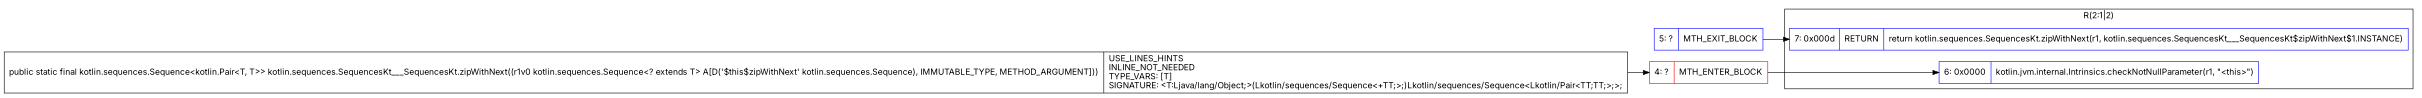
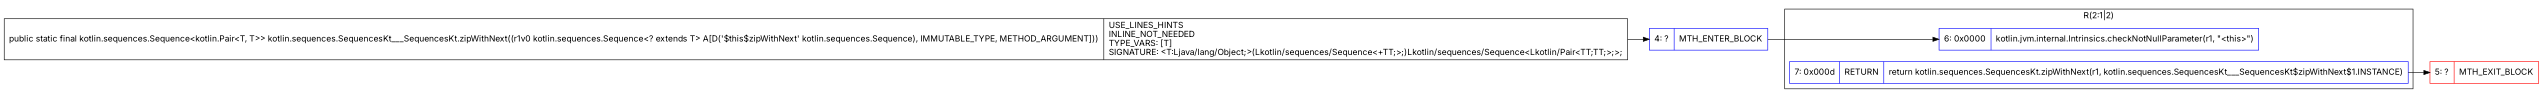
  digraph {
    fontname=Inter
    rankdir=LR
    node [color=blue fontname=Inter shape=record]
    edge [fontname=Inter]
    n1 [label="{6\:\ 0x0000|kotlin.jvm.internal.Intrinsics.checkNotNullParameter(r1, \"\<this\>\")\l}"]
    n2 [label="{7\:\ 0x000d|RETURN\l|return kotlin.sequences.SequencesKt.zipWithNext(r1, kotlin.sequences.SequencesKt___SequencesKt$zipWithNext$1.INSTANCE)\l}"]
-   n3 [label="{5\:\ ?|MTH_EXIT_BLOCK\l}"]
-   n4 [color=red label="{4\:\ ?|MTH_ENTER_BLOCK\l}"]
+   n3 [color=red label="{5\:\ ?|MTH_EXIT_BLOCK\l}"]
+   n4 [label="{4\:\ ?|MTH_ENTER_BLOCK\l}"]
    n5 [label="{public static final kotlin.sequences.Sequence\<kotlin.Pair\<T, T\>\> kotlin.sequences.SequencesKt___SequencesKt.zipWithNext((r1v0 kotlin.sequences.Sequence\<? extends T\> A[D('$this$zipWithNext' kotlin.sequences.Sequence), IMMUTABLE_TYPE, METHOD_ARGUMENT]))  | USE_LINES_HINTS\lINLINE_NOT_NEEDED\lTYPE_VARS: [T]\lSIGNATURE: \<T:Ljava\/lang\/Object;\>(Lkotlin\/sequences\/Sequence\<+TT;\>;)Lkotlin\/sequences\/Sequence\<Lkotlin\/Pair\<TT;TT;\>;\>;\l}" color=""]
    subgraph cluster_1 {
      label="R(2:1|2)"
      n1
      n2
    }
-   n3 -> n2
+   n2 -> n3
    n4 -> n1
    n5 -> n4
  }
